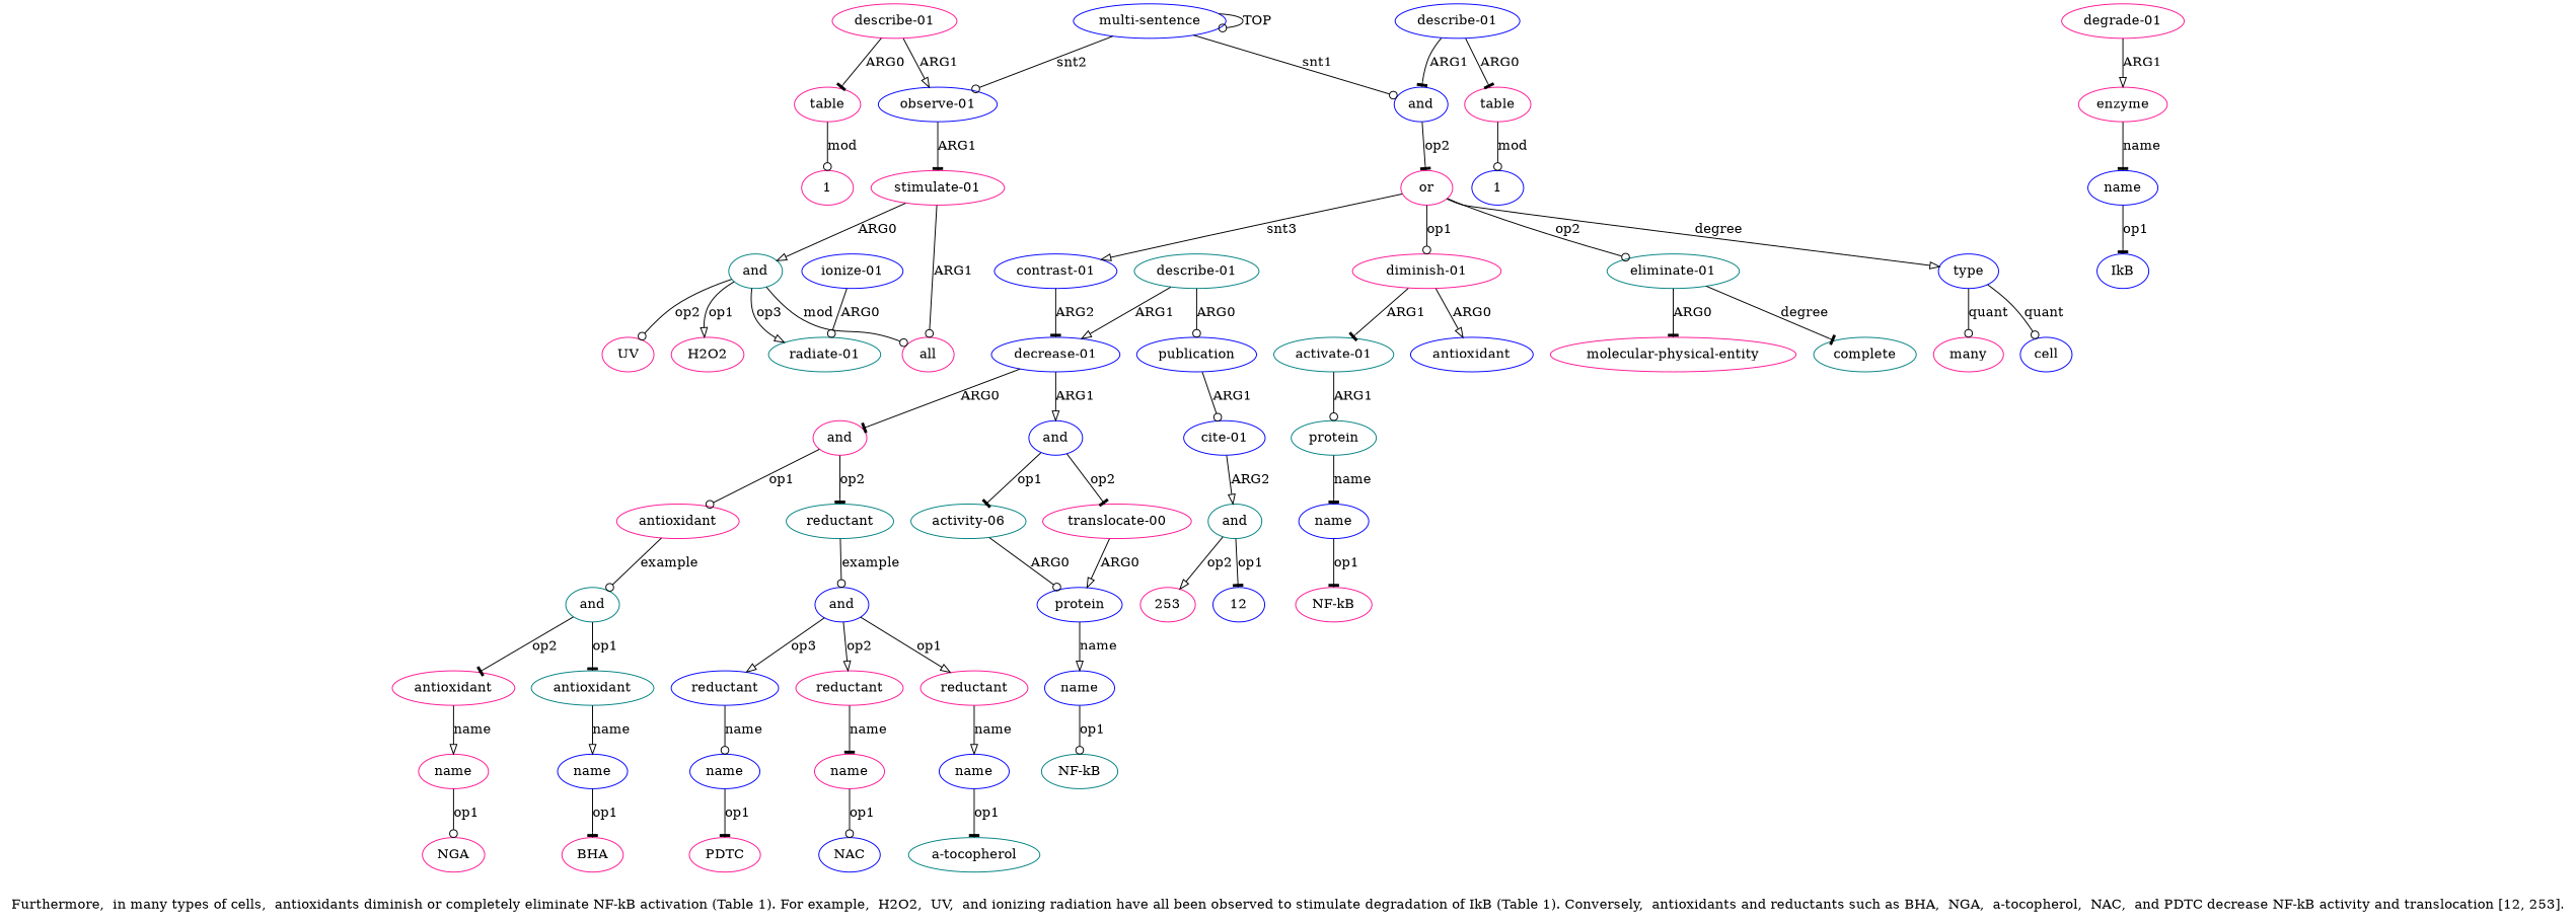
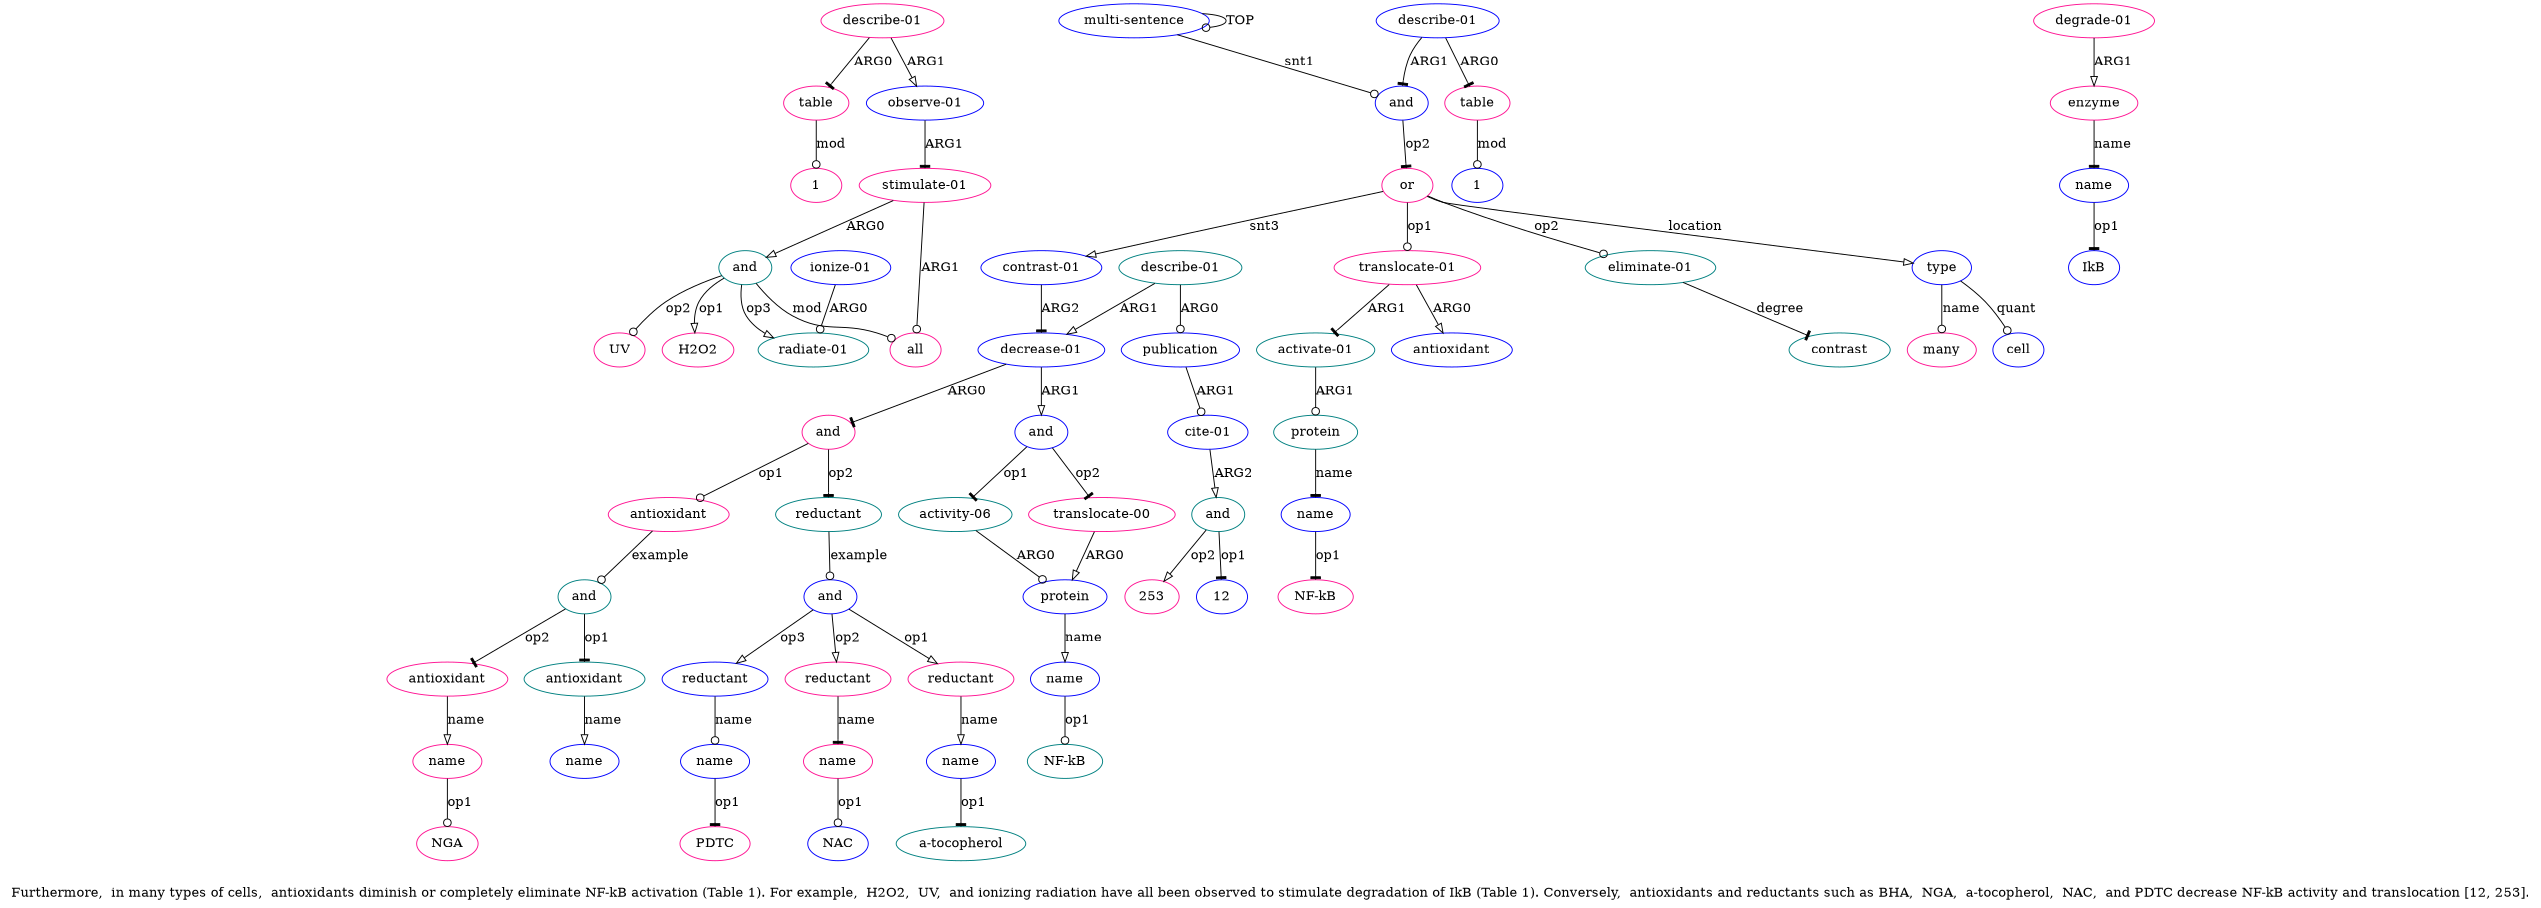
  digraph {
    label="Furthermore,  in many types of cells,  antioxidants diminish or completely eliminate NF-kB activation (Table 1). For example,  H2O2,  UV,  and ionizing radiation have all been observed to stimulate degradation of IkB (Table 1). Conversely,  antioxidants and reductants such as BHA,  NGA,  a-tocopherol,  NAC,  and PDTC decrease NF-kB activity and translocation [12, 253]."
    node [color=deeppink gold_ind=-1 gold_label=name test_ind=-1 test_label=name]
    edge [arrowhead=odot color=black gold_label=op1 test_label=op1]
    n1 [gold_ind=20 gold_label=UV label=UV test_ind=20 test_label=UV]
    n2 [color=teal gold_ind=21 gold_label="radiate-01" label="radiate-01" test_ind=21 test_label="radiate-01"]
    n3 [color=blue gold_ind=22 gold_label="ionize-01" label="ionize-01" test_ind=22 test_label="ionize-01"]
    n4 [gold_ind=23 gold_label=all label=all test_ind=23 test_label=all]
    n5 [gold_ind=24 gold_label="degrade-01" label="degrade-01" test_ind=24 test_label="degrade-01"]
    n6 [gold_ind=25 gold_label=enzyme label=enzyme test_ind=25 test_label=enzyme]
    n7 [color=blue gold_ind=26 label=name test_ind=26]
    n8 [color=blue gold_label=IkB label=IkB test_label=IkB]
    n9 [gold_ind=27 gold_label="describe-01" label="describe-01" test_ind=27 test_label="describe-01"]
    n10 [gold_ind=28 gold_label=table label=table test_ind=28 test_label=table]
    n11 [color=blue gold_ind=16 gold_label="observe-01" label="observe-01" test_ind=16 test_label="observe-01"]
    n12 [gold_label=1 label=1 test_label=1]
    n13 [gold_ind=17 gold_label="stimulate-01" label="stimulate-01" test_ind=17 test_label="stimulate-01"]
    n14 [color=teal gold_ind=18 gold_label=and label=and test_ind=18 test_label=and]
    n15 [color=blue gold_ind=31 gold_label="decrease-01" label="decrease-01" test_ind=31 test_label="decrease-01"]
    n16 [gold_ind=32 gold_label=and label=and test_ind=32 test_label=and]
    n17 [color=blue gold_ind=47 gold_label=and label=and test_ind=47 test_label=and]
    n18 [gold_ind=33 gold_label=antioxidant label=antioxidant test_ind=33 test_label=antioxidant]
    n19 [color=teal gold_ind=39 gold_label=reductant label=reductant test_ind=39 test_label=reductant]
    n20 [gold_ind=51 gold_label="translocate-00" label="translocate-00" test_ind=51 test_label="translocate-00"]
    n21 [color=teal gold_ind=48 gold_label="activity-06" label="activity-06" test_ind=48 test_label="activity-06"]
    n22 [color=teal gold_ind=34 gold_label=and label=and test_ind=34 test_label=and]
    n23 [color=blue gold_ind=40 gold_label=and label=and test_ind=40 test_label=and]
    n24 [color=blue gold_ind=49 gold_label=protein label=protein test_ind=49 test_label=protein]
    n25 [color=teal gold_label="a-tocopherol" label="a-tocopherol" test_label="a-tocopherol"]
    n26 [color=blue gold_label=1 label=1 test_label=1]
    n27 [color=blue gold_ind=30 gold_label="contrast-01" label="contrast-01" test_ind=30 test_label="contrast-01"]
    n28 [gold_label="NF-kB" label="NF-kB" test_label="NF-kB"]
    n29 [gold_label=NGA label=NGA test_label=NGA]
    n30 [gold_ind=37 gold_label=antioxidant label=antioxidant test_ind=37 test_label=antioxidant]
    n31 [gold_ind=38 label=name test_ind=38]
-   n32 [gold_label=BHA label=BHA test_label=BHA]
    n33 [color=blue gold_ind=36 label=name test_ind=36]
    n34 [color=teal gold_ind=35 gold_label=antioxidant label=antioxidant test_ind=35 test_label=antioxidant]
    n35 [color=blue gold_label=NAC label=NAC test_label=NAC]
    n36 [gold_label=PDTC label=PDTC test_label=PDTC]
    n37 [gold_label=253 label=253 test_label=253]
    n38 [color=blue gold_ind=50 label=name test_ind=50]
    n39 [color=teal gold_label="NF-kB" label="NF-kB" test_label="NF-kB"]
    n40 [color=blue gold_ind=53 gold_label=publication label=publication test_ind=53 test_label=publication]
    n41 [color=blue gold_ind=54 gold_label="cite-01" label="cite-01" test_ind=54 test_label="cite-01"]
    n42 [color=teal gold_ind=52 gold_label="describe-01" label="describe-01" test_ind=52 test_label="describe-01"]
    n43 [color=teal gold_ind=55 gold_label=and label=and test_ind=55 test_label=and]
    n44 [color=blue gold_label=12 label=12 test_label=12]
    n45 [color=blue gold_ind=45 gold_label=reductant label=reductant test_ind=45 test_label=reductant]
    n46 [gold_ind=43 gold_label=reductant label=reductant test_ind=43 test_label=reductant]
    n47 [gold_ind=41 gold_label=reductant label=reductant test_ind=41 test_label=reductant]
    n48 [gold_ind=15 gold_label=table label=table test_ind=15 test_label=table]
    n49 [color=blue gold_ind=14 gold_label="describe-01" label="describe-01" test_ind=14 test_label="describe-01"]
    n50 [color=blue gold_ind=1 gold_label=and label=and test_ind=1 test_label=and]
    n51 [gold_ind=2 gold_label=or label=or test_ind=2 test_label=or]
    n52 [color=blue gold_ind=11 gold_label=type label=type test_ind=11 test_label=type]
-   n53 [gold_ind=3 gold_label="diminish-01" label="diminish-01" test_ind=3 test_label="diminish-01"]
+   n53 [gold_ind=3 gold_label="diminish-01" label="translocate-01" test_ind=3 test_label="diminish-01"]
    n54 [color=teal gold_ind=8 gold_label="eliminate-01" label="eliminate-01" test_ind=8 test_label="eliminate-01"]
    n55 [gold_ind=19 gold_label=H2O2 label=H2O2 test_ind=19 test_label=H2O2]
    n56 [gold_ind=13 gold_label=many label=many test_ind=13 test_label=many]
    n57 [color=blue gold_ind=12 gold_label=cell label=cell test_ind=12 test_label=cell]
-   n58 [color=teal gold_ind=10 gold_label=complete label=complete test_ind=10 test_label=complete]
+   n58 [color=teal gold_ind=10 gold_label=complete label=contrast test_ind=10 test_label=complete]
    n59 [color=blue gold_ind=46 label=name test_ind=46]
    n60 [gold_ind=44 label=name test_ind=44]
    n61 [color=blue gold_ind=42 label=name test_ind=42]
    n62 [color=teal gold_ind=5 gold_label="activate-01" label="activate-01" test_ind=5 test_label="activate-01"]
    n63 [color=blue gold_ind=4 gold_label=antioxidant label=antioxidant test_ind=4 test_label=antioxidant]
-   n64 [gold_ind=9 gold_label="molecular-physical-entity" label="molecular-physical-entity" test_ind=9 test_label="molecular-physical-entity"]
    n65 [color=blue gold_ind=0 gold_label="multi-sentence" label="multi-sentence" test_ind=0 test_label="multi-sentence"]
    n66 [color=teal gold_ind=6 gold_label=protein label=protein test_ind=6 test_label=protein]
    n67 [color=blue gold_ind=7 label=name test_ind=7]
    n3 -> n2 [gold_label=ARG0 label=ARG0 test_label=ARG0]
    n5 -> n6 [arrowhead=onormal gold_label=ARG1 label=ARG1 test_label=ARG1]
    n6 -> n7 [arrowhead=tee gold_label=name label=name test_label=name]
    n7 -> n8 [arrowhead=tee label=op1]
    n9 -> n10 [arrowhead=tee gold_label=ARG0 label=ARG0 test_label=ARG0]
    n9 -> n11 [arrowhead=onormal gold_label=ARG1 label=ARG1 test_label=ARG1]
    n10 -> n12 [gold_label=mod label=mod test_label=mod]
    n11 -> n13 [arrowhead=tee gold_label=ARG1 label=ARG1 test_label=ARG1]
    n13 -> n4 [gold_label=ARG1 label=ARG1 test_label=ARG1]
    n13 -> n14 [arrowhead=onormal gold_label=ARG0 label=ARG0 test_label=ARG0]
    n14 -> n1 [gold_label=op2 label=op2 test_label=op2]
    n14 -> n2 [arrowhead=onormal gold_label=op3 label=op3 test_label=op3]
    n14 -> n4 [gold_label=mod label=mod test_label=mod]
    n14 -> n55 [arrowhead=onormal label=op1]
    n15 -> n16 [arrowhead=tee gold_label=ARG0 label=ARG0 test_label=ARG0]
    n15 -> n17 [arrowhead=onormal gold_label=ARG1 label=ARG1 test_label=ARG1]
    n16 -> n18 [label=op1]
    n16 -> n19 [arrowhead=tee gold_label=op2 label=op2 test_label=op2]
    n17 -> n20 [arrowhead=tee gold_label=op2 label=op2 test_label=op2]
    n17 -> n21 [arrowhead=tee label=op1]
    n18 -> n22 [gold_label=example label=example test_label=example]
    n19 -> n23 [gold_label=example label=example test_label=example]
    n20 -> n24 [arrowhead=onormal gold_label=ARG0 label=ARG0 test_label=ARG0]
    n21 -> n24 [gold_label=ARG0 label=ARG0 test_label=ARG0]
    n22 -> n30 [arrowhead=tee gold_label=op2 label=op2 test_label=op2]
    n22 -> n34 [arrowhead=tee label=op1]
    n23 -> n45 [arrowhead=onormal gold_label=op3 label=op3 test_label=op3]
    n23 -> n46 [arrowhead=onormal gold_label=op2 label=op2 test_label=op2]
    n23 -> n47 [arrowhead=onormal label=op1]
    n24 -> n38 [arrowhead=onormal gold_label=name label=name test_label=name]
    n27 -> n15 [arrowhead=tee gold_label=ARG2 label=ARG2 test_label=ARG2]
    n30 -> n31 [arrowhead=onormal gold_label=name label=name test_label=name]
    n31 -> n29 [label=op1]
-   n33 -> n32 [arrowhead=tee label=op1]
    n34 -> n33 [arrowhead=onormal gold_label=name label=name test_label=name]
    n38 -> n39 [label=op1]
    n40 -> n41 [gold_label=ARG1 label=ARG1 test_label=ARG1]
    n41 -> n43 [arrowhead=onormal gold_label=ARG2 label=ARG2 test_label=ARG2]
    n42 -> n15 [arrowhead=onormal gold_label=ARG1 label=ARG1 test_label=ARG1]
    n42 -> n40 [gold_label=ARG0 label=ARG0 test_label=ARG0]
    n43 -> n37 [arrowhead=onormal gold_label=op2 label=op2 test_label=op2]
    n43 -> n44 [arrowhead=tee label=op1]
    n45 -> n59 [gold_label=name label=name test_label=name]
    n46 -> n60 [arrowhead=tee gold_label=name label=name test_label=name]
    n47 -> n61 [arrowhead=onormal gold_label=name label=name test_label=name]
    n48 -> n26 [gold_label=mod label=mod test_label=mod]
    n49 -> n48 [arrowhead=tee gold_label=ARG0 label=ARG0 test_label=ARG0]
    n49 -> n50 [arrowhead=tee gold_label=ARG1 label=ARG1 test_label=ARG1]
    n50 -> n51 [arrowhead=tee gold_label=op2 label=op2 test_label=op2]
    n51 -> n27 [arrowhead=onormal gold_label=snt3 label=snt3 test_label=snt3]
-   n51 -> n52 [arrowhead=onormal gold_label=location label=degree test_label=location]
+   n51 -> n52 [arrowhead=onormal gold_label=location label=location test_label=location]
    n51 -> n53 [label=op1]
    n51 -> n54 [gold_label=op2 label=op2 test_label=op2]
-   n52 -> n56 [gold_label=quant label=quant test_label=quant]
+   n52 -> n56 [gold_label=quant label=name test_label=quant]
    n52 -> n57 [gold_label=mod label=quant test_label=mod]
    n53 -> n62 [arrowhead=tee gold_label=ARG1 label=ARG1 test_label=ARG1]
    n53 -> n63 [arrowhead=onormal gold_label=ARG0 label=ARG0 test_label=ARG0]
    n54 -> n58 [arrowhead=tee gold_label=degree label=degree test_label=degree]
-   n54 -> n64 [arrowhead=tee gold_label=ARG0 label=ARG0 test_label=ARG0]
    n59 -> n36 [arrowhead=tee label=op1]
    n60 -> n35 [label=op1]
    n61 -> n25 [arrowhead=tee label=op1]
    n62 -> n66 [gold_label=ARG1 label=ARG1 test_label=ARG1]
-   n65 -> n11 [gold_label=snt2 label=snt2 test_label=snt2]
    n65 -> n50 [gold_label=snt1 label=snt1 test_label=snt1]
    n65 -> n65 [gold_label=TOP label=TOP test_label=TOP]
    n66 -> n67 [arrowhead=tee gold_label=name label=name test_label=name]
    n67 -> n28 [arrowhead=tee label=op1]
  }
